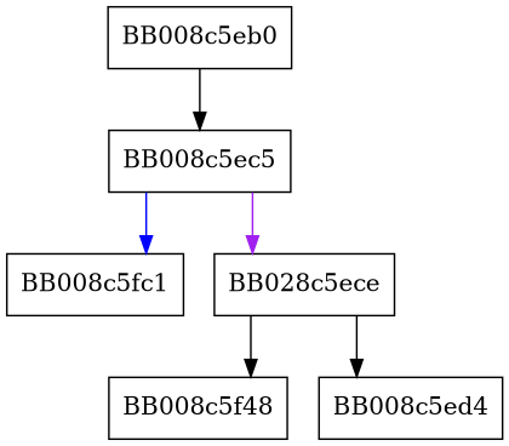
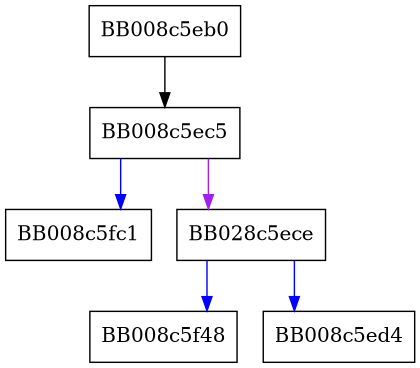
  digraph {
    splines=ortho
    node [shape=box]
    edge [color=blue]
    n1 [label=BB008c5ec5]
    BB008c5eb0
    BB008c5fc1
    n4 [label=BB028c5ece]
    BB008c5f48
    BB008c5ed4
    n1 -> BB008c5fc1
    n1 -> n4 [color=purple]
    BB008c5eb0 -> n1 [color=black]
-   n4 -> BB008c5f48 [color=black]
-   n4 -> BB008c5ed4 [color=black]
+   n4 -> BB008c5f48
+   n4 -> BB008c5ed4
  }
